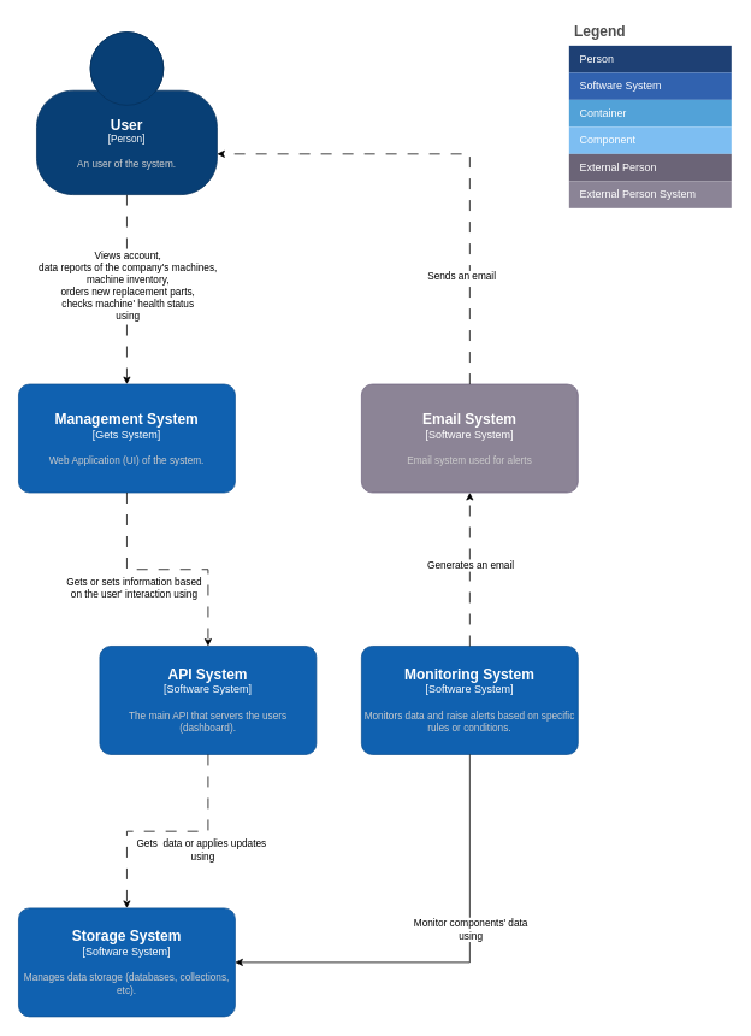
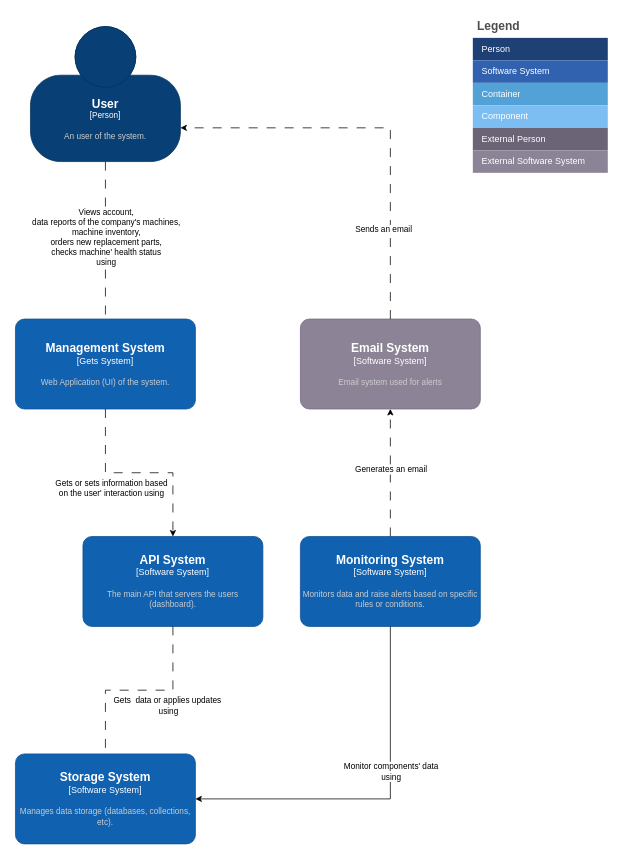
  <mxCell id="0" />
  <mxCell id="1" parent="0" />
- <mxCell id="2" style="edgeStyle=orthogonalEdgeStyle;rounded=0;orthogonalLoop=1;jettySize=auto;html=1;dashed=1;dashPattern=12 12;" edge="1" parent="1" source="4" target="5"><mxGeometry relative="1" as="geometry" /></mxCell>
+ <mxCell id="2" style="edgeStyle=orthogonalEdgeStyle;rounded=0;orthogonalLoop=1;jettySize=auto;html=1;dashed=1;dashPattern=12 12;endArrow=none;" edge="1" parent="1" source="4" target="5"><mxGeometry relative="1" as="geometry" /></mxCell>
  <mxCell id="3" value="Views account, &lt;br&gt;data reports of the company's machines,&lt;br&gt;machine inventory,&lt;br&gt;orders new replacement parts,&lt;br&gt;checks machine' health status&lt;br&gt;using" style="edgeLabel;html=1;align=center;verticalAlign=middle;resizable=0;points=[];" vertex="1" connectable="0" parent="2"><mxGeometry x="-0.295" relative="1" as="geometry"><mxPoint y="26" as="offset" /></mxGeometry></mxCell>
  <mxCell id="4" value="&lt;font style=&quot;font-size: 16px&quot;&gt;&lt;b&gt;User&lt;/b&gt;&lt;/font&gt;&lt;div&gt;[Person]&lt;/div&gt;&lt;br&gt;&lt;div&gt;&lt;font style=&quot;font-size: 11px&quot;&gt;&lt;font color=&quot;#cccccc&quot;&gt;An user of the system.&lt;/font&gt;&lt;/div&gt;" style="html=1;fontSize=11;dashed=0;whiteSpace=wrap;fillColor=#083F75;strokeColor=#06315C;fontColor=#ffffff;shape=mxgraph.c4.person2;align=center;metaEdit=1;points=[[0.5,0,0],[1,0.5,0],[1,0.75,0],[0.75,1,0],[0.5,1,0],[0.25,1,0],[0,0.75,0],[0,0.5,0]];resizable=0;" vertex="1" parent="1"><mxGeometry x="40" y="35" width="200" height="180" as="geometry" /></mxCell>
  <mxCell id="5" value="&lt;font style=&quot;font-size: 16px&quot;&gt;&lt;b&gt;Management System&lt;/b&gt;&lt;/font&gt;&lt;div&gt;[Gets System]&lt;/div&gt;&lt;br&gt;&lt;div&gt;&lt;font style=&quot;font-size: 11px&quot;&gt;&lt;font color=&quot;#cccccc&quot;&gt;Web Application (UI) of the system.&lt;/font&gt;&lt;/div&gt;" style="rounded=1;whiteSpace=wrap;html=1;labelBackgroundColor=none;fillColor=#1061B0;fontColor=#ffffff;align=center;arcSize=10;strokeColor=#0D5091;metaEdit=1;resizable=0;points=[[0.25,0,0],[0.5,0,0],[0.75,0,0],[1,0.25,0],[1,0.5,0],[1,0.75,0],[0.75,1,0],[0.5,1,0],[0.25,1,0],[0,0.75,0],[0,0.5,0],[0,0.25,0]];" vertex="1" parent="1"><mxGeometry x="20" y="425" width="240" height="120" as="geometry" /></mxCell>
  <mxCell id="6" value="Legend" style="shape=table;startSize=30;container=1;collapsible=0;childLayout=tableLayout;fontSize=16;align=left;verticalAlign=top;fillColor=none;strokeColor=none;fontColor=#4D4D4D;fontStyle=1;spacingLeft=6;spacing=0;resizable=0;" vertex="1" parent="1"><mxGeometry x="630" y="20" width="180" height="210" as="geometry" /></mxCell>
  <mxCell id="7" value="" style="shape=tableRow;horizontal=0;startSize=0;swimlaneHead=0;swimlaneBody=0;strokeColor=inherit;top=0;left=0;bottom=0;right=0;collapsible=0;dropTarget=0;fillColor=none;points=[[0,0.5],[1,0.5]];portConstraint=eastwest;fontSize=12;" vertex="1" parent="6"><mxGeometry y="30" width="180" height="30" as="geometry" /></mxCell>
  <mxCell id="8" value="Person" style="shape=partialRectangle;html=1;whiteSpace=wrap;connectable=0;strokeColor=inherit;overflow=hidden;fillColor=#1E4074;top=0;left=0;bottom=0;right=0;pointerEvents=1;fontSize=12;align=left;fontColor=#FFFFFF;gradientColor=none;spacingLeft=10;spacingRight=4;" vertex="1" parent="7"><mxGeometry width="180" height="30" as="geometry"><mxRectangle width="180" height="30" as="alternateBounds" /></mxGeometry></mxCell>
  <mxCell id="9" value="" style="shape=tableRow;horizontal=0;startSize=0;swimlaneHead=0;swimlaneBody=0;strokeColor=inherit;top=0;left=0;bottom=0;right=0;collapsible=0;dropTarget=0;fillColor=none;points=[[0,0.5],[1,0.5]];portConstraint=eastwest;fontSize=12;" vertex="1" parent="6"><mxGeometry y="60" width="180" height="30" as="geometry" /></mxCell>
  <mxCell id="10" value="Software System" style="shape=partialRectangle;html=1;whiteSpace=wrap;connectable=0;strokeColor=inherit;overflow=hidden;fillColor=#3162AF;top=0;left=0;bottom=0;right=0;pointerEvents=1;fontSize=12;align=left;fontColor=#FFFFFF;gradientColor=none;spacingLeft=10;spacingRight=4;" vertex="1" parent="9"><mxGeometry width="180" height="30" as="geometry"><mxRectangle width="180" height="30" as="alternateBounds" /></mxGeometry></mxCell>
  <mxCell id="11" value="" style="shape=tableRow;horizontal=0;startSize=0;swimlaneHead=0;swimlaneBody=0;strokeColor=inherit;top=0;left=0;bottom=0;right=0;collapsible=0;dropTarget=0;fillColor=none;points=[[0,0.5],[1,0.5]];portConstraint=eastwest;fontSize=12;" vertex="1" parent="6"><mxGeometry y="90" width="180" height="30" as="geometry" /></mxCell>
  <mxCell id="12" value="Container" style="shape=partialRectangle;html=1;whiteSpace=wrap;connectable=0;strokeColor=inherit;overflow=hidden;fillColor=#52a2d8;top=0;left=0;bottom=0;right=0;pointerEvents=1;fontSize=12;align=left;fontColor=#FFFFFF;gradientColor=none;spacingLeft=10;spacingRight=4;" vertex="1" parent="11"><mxGeometry width="180" height="30" as="geometry"><mxRectangle width="180" height="30" as="alternateBounds" /></mxGeometry></mxCell>
  <mxCell id="13" value="" style="shape=tableRow;horizontal=0;startSize=0;swimlaneHead=0;swimlaneBody=0;strokeColor=inherit;top=0;left=0;bottom=0;right=0;collapsible=0;dropTarget=0;fillColor=none;points=[[0,0.5],[1,0.5]];portConstraint=eastwest;fontSize=12;" vertex="1" parent="6"><mxGeometry y="120" width="180" height="30" as="geometry" /></mxCell>
  <mxCell id="14" value="Component" style="shape=partialRectangle;html=1;whiteSpace=wrap;connectable=0;strokeColor=inherit;overflow=hidden;fillColor=#7dbef2;top=0;left=0;bottom=0;right=0;pointerEvents=1;fontSize=12;align=left;fontColor=#FFFFFF;gradientColor=none;spacingLeft=10;spacingRight=4;" vertex="1" parent="13"><mxGeometry width="180" height="30" as="geometry"><mxRectangle width="180" height="30" as="alternateBounds" /></mxGeometry></mxCell>
  <mxCell id="15" value="" style="shape=tableRow;horizontal=0;startSize=0;swimlaneHead=0;swimlaneBody=0;strokeColor=inherit;top=0;left=0;bottom=0;right=0;collapsible=0;dropTarget=0;fillColor=none;points=[[0,0.5],[1,0.5]];portConstraint=eastwest;fontSize=12;" vertex="1" parent="6"><mxGeometry y="150" width="180" height="30" as="geometry" /></mxCell>
  <mxCell id="16" value="External Person" style="shape=partialRectangle;html=1;whiteSpace=wrap;connectable=0;strokeColor=inherit;overflow=hidden;fillColor=#6b6477;top=0;left=0;bottom=0;right=0;pointerEvents=1;fontSize=12;align=left;fontColor=#FFFFFF;gradientColor=none;spacingLeft=10;spacingRight=4;" vertex="1" parent="15"><mxGeometry width="180" height="30" as="geometry"><mxRectangle width="180" height="30" as="alternateBounds" /></mxGeometry></mxCell>
  <mxCell id="17" value="" style="shape=tableRow;horizontal=0;startSize=0;swimlaneHead=0;swimlaneBody=0;strokeColor=inherit;top=0;left=0;bottom=0;right=0;collapsible=0;dropTarget=0;fillColor=none;points=[[0,0.5],[1,0.5]];portConstraint=eastwest;fontSize=12;" vertex="1" parent="6"><mxGeometry y="180" width="180" height="30" as="geometry" /></mxCell>
- <mxCell id="18" value="External Person System" style="shape=partialRectangle;html=1;whiteSpace=wrap;connectable=0;strokeColor=inherit;overflow=hidden;fillColor=#8b8496;top=0;left=0;bottom=0;right=0;pointerEvents=1;fontSize=12;align=left;fontColor=#FFFFFF;gradientColor=none;spacingLeft=10;spacingRight=4;" vertex="1" parent="17"><mxGeometry width="180" height="30" as="geometry"><mxRectangle width="180" height="30" as="alternateBounds" /></mxGeometry></mxCell>
+ <mxCell id="18" value="External Software System" style="shape=partialRectangle;html=1;whiteSpace=wrap;connectable=0;strokeColor=inherit;overflow=hidden;fillColor=#8b8496;top=0;left=0;bottom=0;right=0;pointerEvents=1;fontSize=12;align=left;fontColor=#FFFFFF;gradientColor=none;spacingLeft=10;spacingRight=4;" vertex="1" parent="17"><mxGeometry width="180" height="30" as="geometry"><mxRectangle width="180" height="30" as="alternateBounds" /></mxGeometry></mxCell>
  <mxCell id="19" value="&lt;font style=&quot;font-size: 16px&quot;&gt;&lt;b&gt;API System&lt;/b&gt;&lt;/font&gt;&lt;div&gt;[Software System]&lt;/div&gt;&lt;br&gt;&lt;div&gt;&lt;font style=&quot;font-size: 11px&quot;&gt;&lt;font color=&quot;#cccccc&quot;&gt;The main API that servers the users (dashboard).&lt;/font&gt;&lt;/div&gt;" style="rounded=1;whiteSpace=wrap;html=1;labelBackgroundColor=none;fillColor=#1061B0;fontColor=#ffffff;align=center;arcSize=10;strokeColor=#0D5091;metaEdit=1;resizable=0;points=[[0.25,0,0],[0.5,0,0],[0.75,0,0],[1,0.25,0],[1,0.5,0],[1,0.75,0],[0.75,1,0],[0.5,1,0],[0.25,1,0],[0,0.75,0],[0,0.5,0],[0,0.25,0]];" vertex="1" parent="1"><mxGeometry x="110" y="715" width="240" height="120" as="geometry" /></mxCell>
  <mxCell id="20" style="edgeStyle=orthogonalEdgeStyle;rounded=0;orthogonalLoop=1;jettySize=auto;html=1;dashed=1;dashPattern=12 12;entryX=0.5;entryY=0;entryDx=0;entryDy=0;entryPerimeter=0;exitX=0.5;exitY=1;exitDx=0;exitDy=0;exitPerimeter=0;" edge="1" parent="1" source="5" target="19"><mxGeometry relative="1" as="geometry"><mxPoint x="130" y="585" as="sourcePoint" /><mxPoint x="150" y="435" as="targetPoint" /></mxGeometry></mxCell>
  <mxCell id="21" value="Gets or sets information based&lt;br&gt;on the user' interaction using" style="edgeLabel;html=1;align=center;verticalAlign=middle;resizable=0;points=[];" vertex="1" connectable="0" parent="20"><mxGeometry x="-0.295" relative="1" as="geometry"><mxPoint y="20" as="offset" /></mxGeometry></mxCell>
  <mxCell id="22" value="&lt;font style=&quot;font-size: 16px&quot;&gt;&lt;b&gt;Storage System&lt;/b&gt;&lt;/font&gt;&lt;div&gt;[Software System]&lt;/div&gt;&lt;br&gt;&lt;div&gt;&lt;font style=&quot;font-size: 11px&quot;&gt;&lt;font color=&quot;#cccccc&quot;&gt;Manages data storage (databases, collections, etc).&lt;/font&gt;&lt;/div&gt;" style="rounded=1;whiteSpace=wrap;html=1;labelBackgroundColor=none;fillColor=#1061B0;fontColor=#ffffff;align=center;arcSize=10;strokeColor=#0D5091;metaEdit=1;resizable=0;points=[[0.25,0,0],[0.5,0,0],[0.75,0,0],[1,0.25,0],[1,0.5,0],[1,0.75,0],[0.75,1,0],[0.5,1,0],[0.25,1,0],[0,0.75,0],[0,0.5,0],[0,0.25,0]];" vertex="1" parent="1"><mxGeometry x="20" y="1005" width="240" height="120" as="geometry" /></mxCell>
- <mxCell id="23" style="edgeStyle=orthogonalEdgeStyle;rounded=0;orthogonalLoop=1;jettySize=auto;html=1;dashed=1;dashPattern=12 12;exitX=0.5;exitY=1;exitDx=0;exitDy=0;exitPerimeter=0;" edge="1" parent="1" source="19" target="22"><mxGeometry relative="1" as="geometry"><mxPoint x="140" y="875" as="sourcePoint" /><mxPoint x="150" y="725" as="targetPoint" /></mxGeometry></mxCell>
+ <mxCell id="23" style="edgeStyle=orthogonalEdgeStyle;rounded=0;orthogonalLoop=1;jettySize=auto;html=1;dashed=1;dashPattern=12 12;exitX=0.5;exitY=1;exitDx=0;exitDy=0;exitPerimeter=0;endArrow=none;" edge="1" parent="1" source="19" target="22"><mxGeometry relative="1" as="geometry"><mxPoint x="140" y="875" as="sourcePoint" /><mxPoint x="150" y="725" as="targetPoint" /></mxGeometry></mxCell>
  <mxCell id="24" value="Gets&amp;nbsp; data or applies updates&amp;nbsp;&lt;br&gt;using" style="edgeLabel;html=1;align=center;verticalAlign=middle;resizable=0;points=[];" vertex="1" connectable="0" parent="23"><mxGeometry x="-0.295" relative="1" as="geometry"><mxPoint y="20" as="offset" /></mxGeometry></mxCell>
  <mxCell id="25" value="&lt;font style=&quot;font-size: 16px&quot;&gt;&lt;b&gt;Monitoring System&lt;/b&gt;&lt;/font&gt;&lt;div&gt;[Software System]&lt;/div&gt;&lt;br&gt;&lt;div&gt;&lt;font style=&quot;font-size: 11px&quot;&gt;&lt;font color=&quot;#cccccc&quot;&gt;Monitors data and raise alerts based on specific rules or conditions.&lt;/font&gt;&lt;/div&gt;" style="rounded=1;whiteSpace=wrap;html=1;labelBackgroundColor=none;fillColor=#1061B0;fontColor=#ffffff;align=center;arcSize=10;strokeColor=#0D5091;metaEdit=1;resizable=0;points=[[0.25,0,0],[0.5,0,0],[0.75,0,0],[1,0.25,0],[1,0.5,0],[1,0.75,0],[0.75,1,0],[0.5,1,0],[0.25,1,0],[0,0.75,0],[0,0.5,0],[0,0.25,0]];" vertex="1" parent="1"><mxGeometry x="400" y="715" width="240" height="120" as="geometry" /></mxCell>
  <mxCell id="26" style="edgeStyle=orthogonalEdgeStyle;rounded=0;orthogonalLoop=1;jettySize=auto;html=1;dashed=0;dashPattern=12 12;exitX=0.5;exitY=1;exitDx=0;exitDy=0;exitPerimeter=0;entryX=1;entryY=0.5;entryDx=0;entryDy=0;entryPerimeter=0;" edge="1" parent="1" source="25" target="22"><mxGeometry relative="1" as="geometry"><mxPoint x="150" y="845" as="sourcePoint" /><mxPoint x="150" y="1015" as="targetPoint" /></mxGeometry></mxCell>
  <mxCell id="27" value="Monitor components' data&lt;br&gt;using" style="edgeLabel;html=1;align=center;verticalAlign=middle;resizable=0;points=[];" vertex="1" connectable="0" parent="26"><mxGeometry x="-0.295" relative="1" as="geometry"><mxPoint y="20" as="offset" /></mxGeometry></mxCell>
  <mxCell id="28" value="&lt;font style=&quot;font-size: 16px&quot;&gt;&lt;b&gt;Email System&lt;/b&gt;&lt;/font&gt;&lt;div&gt;[Software System]&lt;/div&gt;&lt;br&gt;&lt;div&gt;&lt;font style=&quot;font-size: 11px&quot;&gt;&lt;font color=&quot;#cccccc&quot;&gt;Email system used for alerts&lt;/font&gt;&lt;/div&gt;" style="rounded=1;whiteSpace=wrap;html=1;labelBackgroundColor=none;fillColor=#8C8496;fontColor=#ffffff;align=center;arcSize=10;strokeColor=#736782;metaEdit=1;resizable=0;points=[[0.25,0,0],[0.5,0,0],[0.75,0,0],[1,0.25,0],[1,0.5,0],[1,0.75,0],[0.75,1,0],[0.5,1,0],[0.25,1,0],[0,0.75,0],[0,0.5,0],[0,0.25,0]];" vertex="1" parent="1"><mxGeometry x="400" y="425" width="240" height="120" as="geometry" /></mxCell>
  <mxCell id="29" style="edgeStyle=orthogonalEdgeStyle;rounded=0;orthogonalLoop=1;jettySize=auto;html=1;dashed=1;dashPattern=12 12;entryX=0.5;entryY=1;entryDx=0;entryDy=0;entryPerimeter=0;exitX=0.5;exitY=0;exitDx=0;exitDy=0;exitPerimeter=0;" edge="1" parent="1" source="25" target="28"><mxGeometry relative="1" as="geometry"><mxPoint x="150" y="555" as="sourcePoint" /><mxPoint x="150" y="725" as="targetPoint" /></mxGeometry></mxCell>
  <mxCell id="30" value="Generates an email" style="edgeLabel;html=1;align=center;verticalAlign=middle;resizable=0;points=[];" vertex="1" connectable="0" parent="29"><mxGeometry x="-0.295" relative="1" as="geometry"><mxPoint y="-30" as="offset" /></mxGeometry></mxCell>
  <mxCell id="31" style="edgeStyle=orthogonalEdgeStyle;rounded=0;orthogonalLoop=1;jettySize=auto;html=1;dashed=1;dashPattern=12 12;entryX=1;entryY=0.75;entryDx=0;entryDy=0;entryPerimeter=0;exitX=0.5;exitY=0;exitDx=0;exitDy=0;exitPerimeter=0;" edge="1" parent="1" source="28" target="4"><mxGeometry relative="1" as="geometry"><mxPoint x="530" y="725" as="sourcePoint" /><mxPoint x="530" y="555" as="targetPoint" /></mxGeometry></mxCell>
  <mxCell id="32" value="Sends an email" style="edgeLabel;html=1;align=center;verticalAlign=middle;resizable=0;points=[];" vertex="1" connectable="0" parent="31"><mxGeometry x="-0.295" relative="1" as="geometry"><mxPoint x="-10" y="69" as="offset" /></mxGeometry></mxCell>
